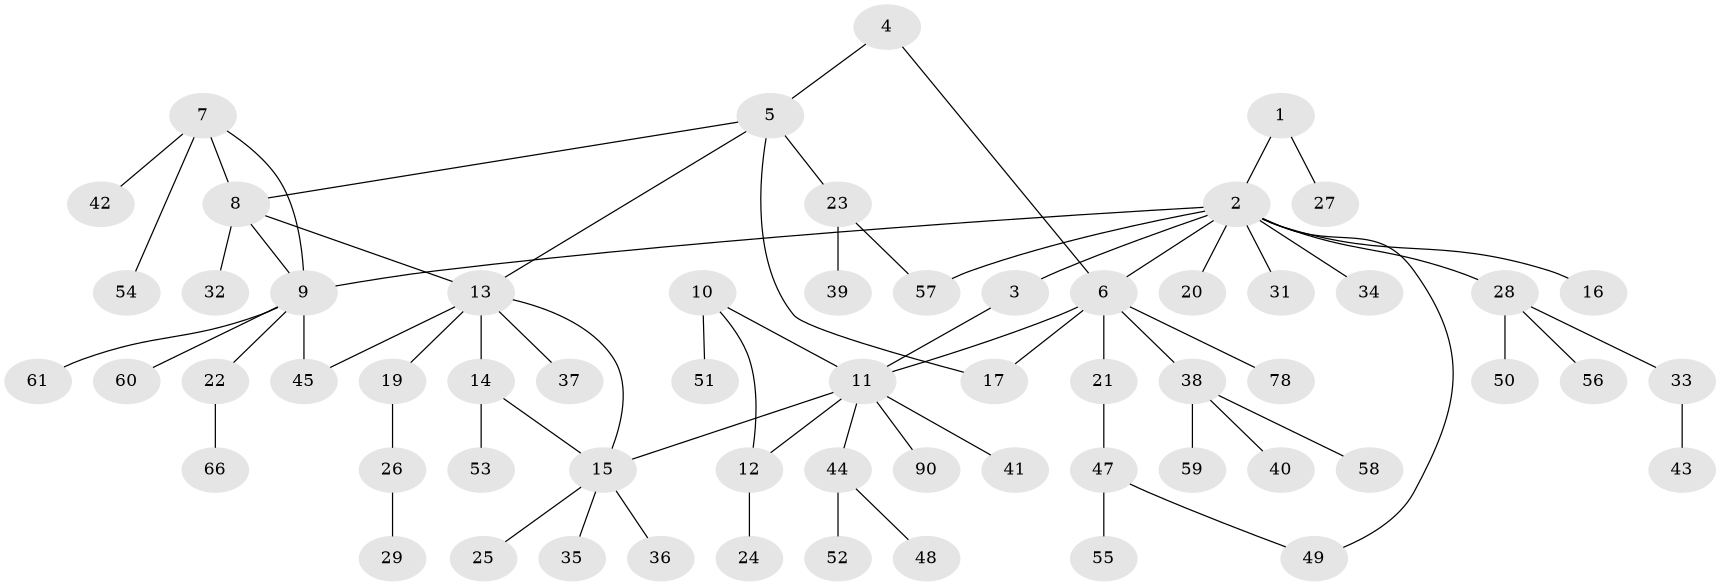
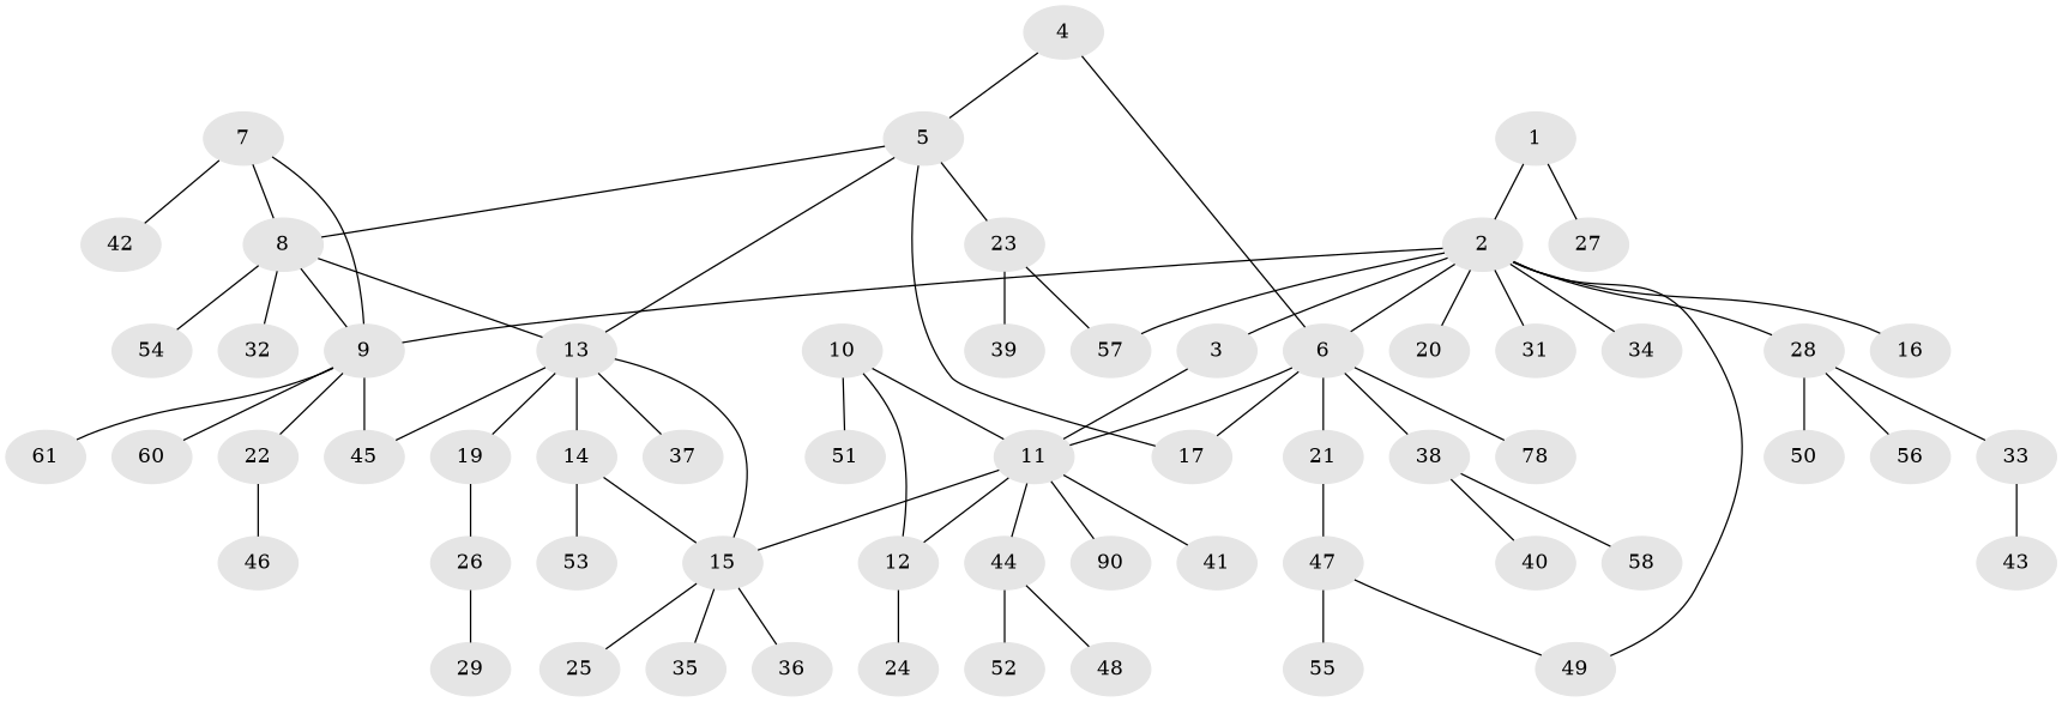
  graph {
    node [color=gray90 style=filled]
    1
    2
    27
    3
    6
    9
    16
    20
    28
    31
    34
    49
    57
    11
    17
    n16 [label=78]
    21
    38
    22
    45
    60
    61
    33
    50
    56
    12
    15
    n28 [label=90]
    41
    44
    13
    14
    19
    37
    4
    5
    8
    23
    32
    39
    47
    40
    58
-   59
    7
    42
    54
-   46 [label=66]
+   46
    10
    51
    24
    25
    35
    36
    48
    52
    53
    26
    29
    55
    43
    1 -- 2
    1 -- 27
    2 -- 3
    2 -- 6
    2 -- 9
    2 -- 16
    2 -- 20
    2 -- 28
    2 -- 31
    2 -- 34
    2 -- 49
    2 -- 57
    3 -- 11
    6 -- 11
    6 -- 17
    6 -- n16
    6 -- 21
    6 -- 38
    9 -- 22
    9 -- 45
    9 -- 60
    9 -- 61
    28 -- 33
    28 -- 50
    28 -- 56
    11 -- 12
    11 -- 15
    11 -- n28
    11 -- 41
    11 -- 44
    21 -- 47
    38 -- 40
    38 -- 58
-   38 -- 59
    22 -- 46
    33 -- 43
    12 -- 24
    15 -- 25
    15 -- 35
    15 -- 36
    44 -- 48
    44 -- 52
    13 -- 45
    13 -- 15
    13 -- 14
    13 -- 19
    13 -- 37
    14 -- 15
    14 -- 53
    19 -- 26
    4 -- 6
    4 -- 5
    5 -- 17
    5 -- 13
    5 -- 8
    5 -- 23
    8 -- 9
    8 -- 13
    8 -- 32
    23 -- 57
    23 -- 39
    47 -- 49
    47 -- 55
    7 -- 9
    7 -- 8
    7 -- 42
-   7 -- 54
+   8 -- 54
    10 -- 11
    10 -- 12
    10 -- 51
    26 -- 29
  }
